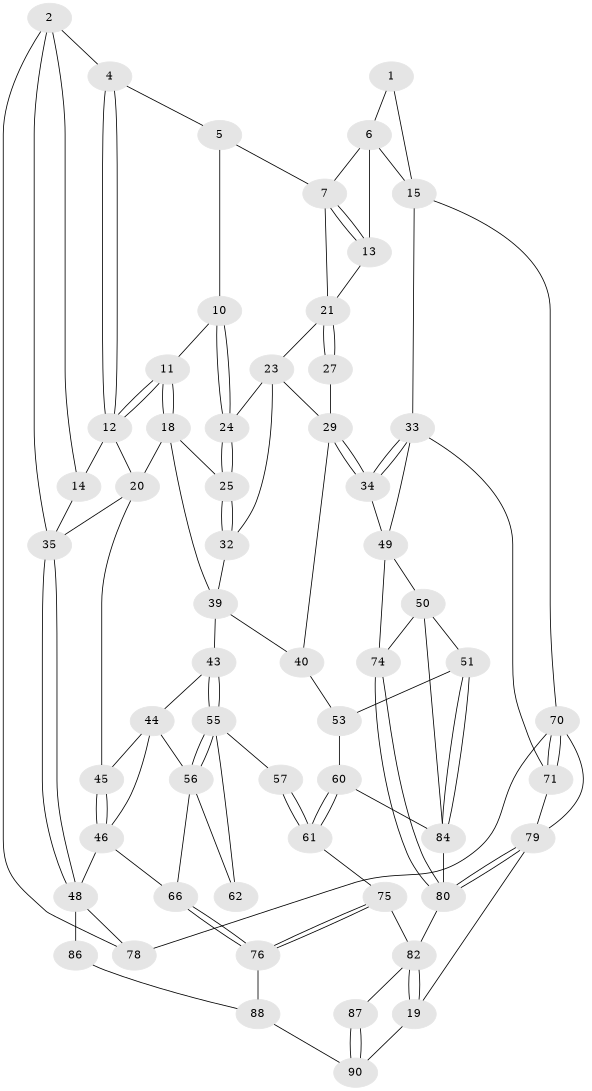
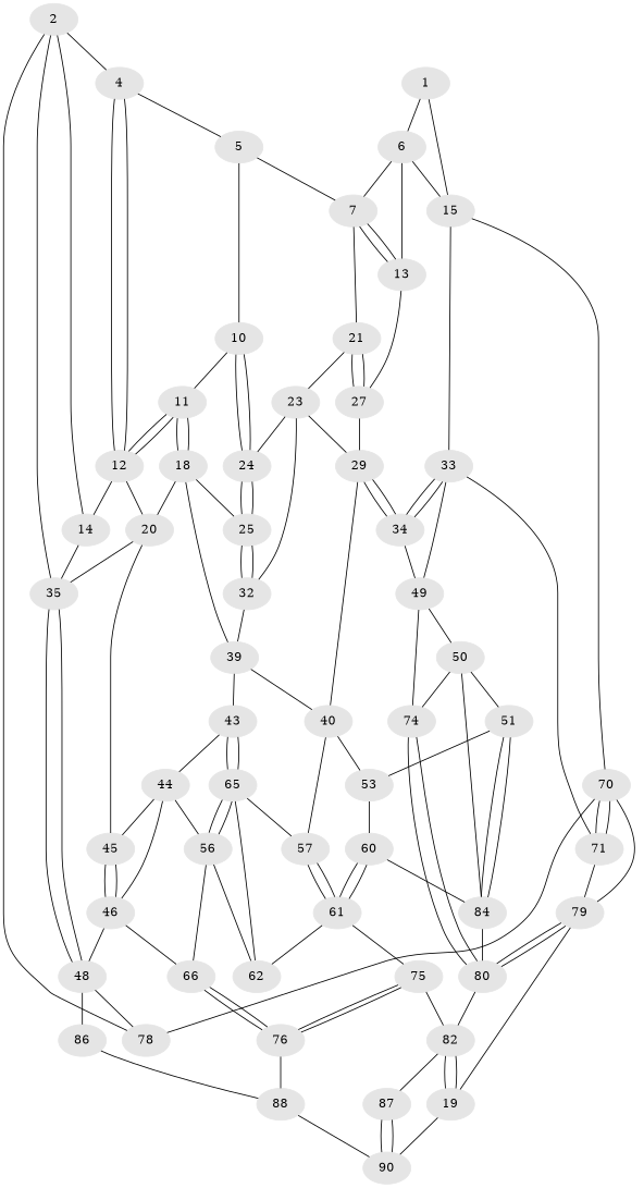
  graph {
    node [color=gray90 style=filled]
    6 [super="+16"]
    1
    15
    2 [super="+3"]
    4
    14
    35 [super="+36"]
    78
    7 [super="+8"]
    n10 [label=13]
    33 [super="+68"]
    70
    5 [super="+9"]
    12 [super="+13"]
    48 [super="+77"]
    10
    20 [super="+37"]
    21 [super="+22"]
    11
    24
    27 [super="+28"]
    23 [super="+31"]
    18 [super="+19"]
    25 [super="+26"]
    39 [super="+42"]
    45
    34
    49 [super="+69"]
    71
    79 [super="+91"]
    29 [super="+30"]
    32 [super="+38"]
    40 [super="+41"]
    43
    46 [super="+47"]
    53 [super="+59"]
    57
    50 [super="+72"]
    74
    86 [super="+93"]
    44 [super="+54"]
-   55 [super="+58"]
+   55 [super="+58" label=65]
    60
    61 [super="+65"]
    56 [super="+63"]
    62
    66 [super="+67"]
    76 [super="+84"]
    88 [super="+92"]
    51 [super="+52"]
    n51 [label=84 super="+73"]
    80 [super="+81"]
    75
    82 [super="+83"]
    n55 [label=19]
    87
    90
    6 -- 15
    6 -- 7
    6 -- n10
    1 -- 6
    1 -- 15
    15 -- 33
    15 -- 70
    2 -- 4
    2 -- 14
    2 -- 35
    2 -- 78
    4 -- 5
    4 -- 12
    4 -- 12
    14 -- 35
    35 -- 48
    35 -- 48
    7 -- n10
    7 -- n10
    7 -- 21
-   n10 -- 21
+   n10 -- 27
    33 -- 34
    33 -- 34
    33 -- 49
    33 -- 71
    70 -- 78
    70 -- 71
    70 -- 71
    70 -- 79
    5 -- 7
    5 -- 10
    12 -- 14
    12 -- 20
    48 -- 78
    48 -- 86
    10 -- 11
    10 -- 24
    10 -- 24
    20 -- 35
    20 -- 45
    21 -- 27 [weight=2]
    21 -- 27
    21 -- 23
    11 -- 12
    11 -- 12
    11 -- 18
    11 -- 18
    24 -- 25
    24 -- 25
    27 -- 29
    23 -- 24
    23 -- 29
    23 -- 32
    18 -- 20
    18 -- 25
    18 -- 39
    25 -- 32 [weight=2]
    25 -- 32
    39 -- 40
    39 -- 43
    45 -- 46
    45 -- 46
    34 -- 49
    49 -- 50
    49 -- 74
    71 -- 79
    79 -- 80
    79 -- 80
    79 -- n55
    29 -- 34
    29 -- 34
    29 -- 40
    32 -- 39
    40 -- 53
+   40 -- 57
    43 -- 44
    43 -- 55
    43 -- 55
    46 -- 48
    46 -- 66
    53 -- 60
    57 -- 61
    57 -- 61
    50 -- 74
    50 -- 51
    50 -- n51
    74 -- 80
    74 -- 80
    86 -- 88
    44 -- 45
    44 -- 46
    44 -- 56
    55 -- 57
    55 -- 56
    55 -- 56
    55 -- 62
    60 -- 61
    60 -- 61
    60 -- n51
+   61 -- 62
    61 -- 75
    56 -- 62
    56 -- 66
    66 -- 76
    66 -- 76
    76 -- 88
    88 -- 90
    51 -- 53 [weight=2]
    51 -- n51
    51 -- n51
    n51 -- 80
    80 -- 82
    75 -- 76
    75 -- 76
    75 -- 82
    82 -- n55
    82 -- n55
    82 -- 87
    n55 -- 90
    87 -- 90
    87 -- 90
  }
